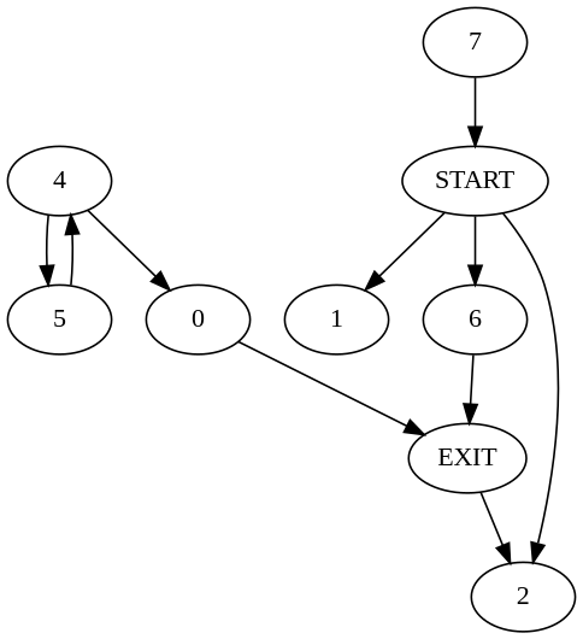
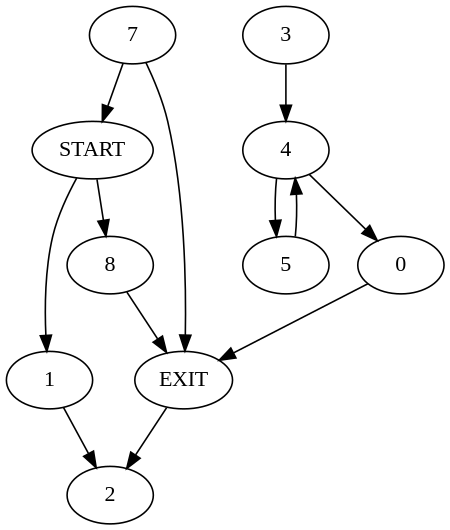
  digraph {
    fontname="Liberation Serif"
    node [fontname="Liberation Serif"]
    edge [fontname="Liberation Serif"]
    n1 [label=START]
    1
-   8 [label=6]
+   8
    2
    7
    n6 [label=EXIT]
+   3
    4
    5
    n10 [label=0]
    n1 -> 1
    n1 -> 8
-   n1 -> 2
+   1 -> 2
    8 -> n6
    7 -> n1
+   7 -> n6
    n6 -> 2
+   3 -> 4
    4 -> 5
    4 -> n10
    5 -> 4
    n10 -> n6
  }
